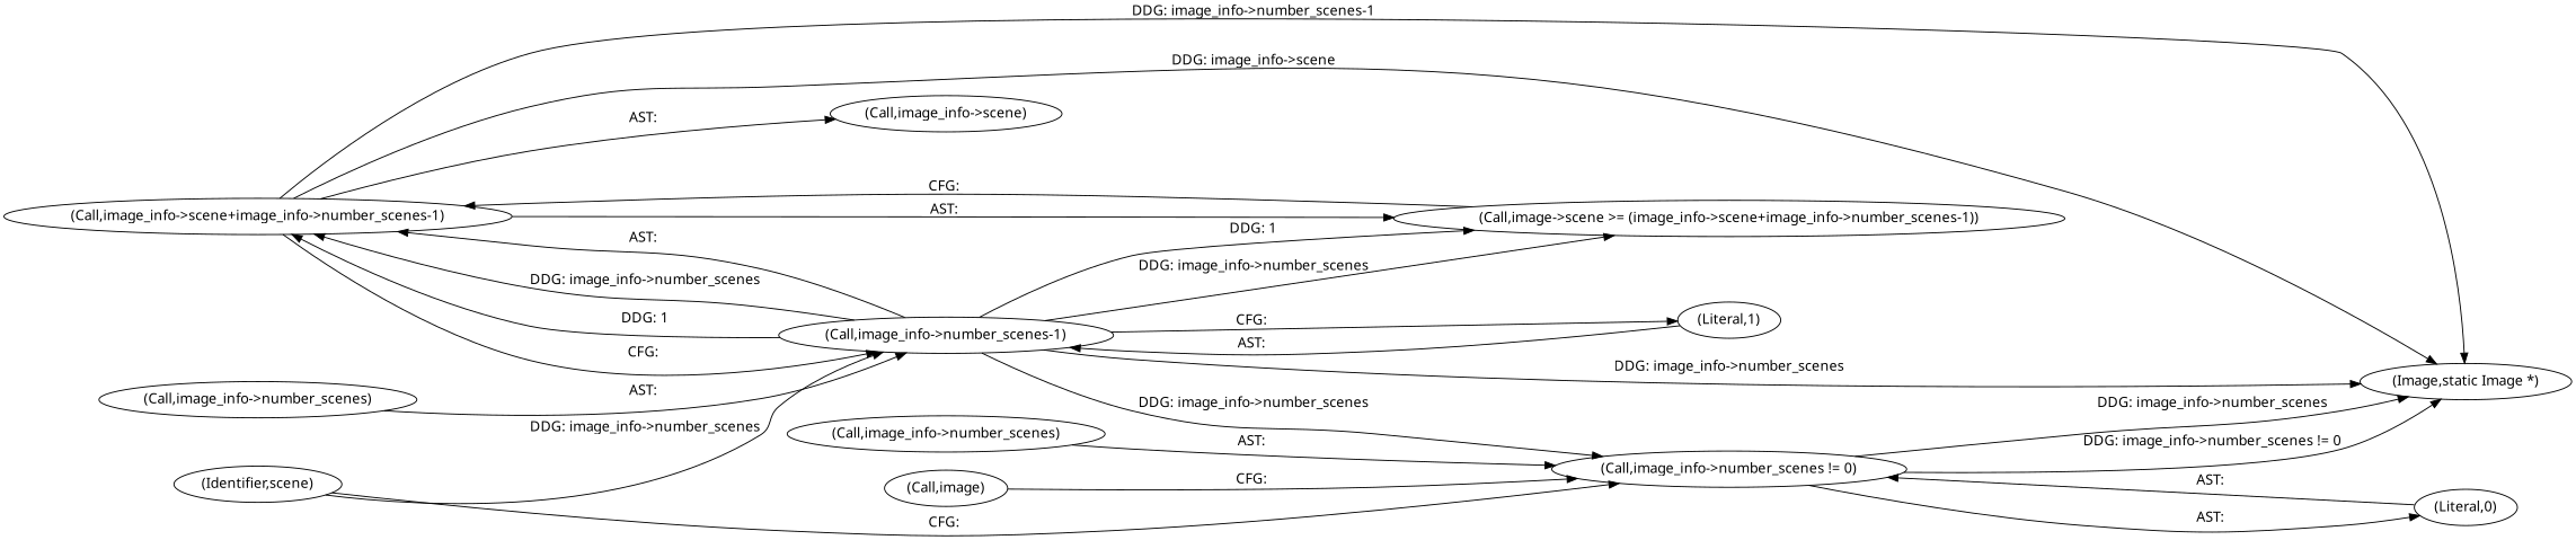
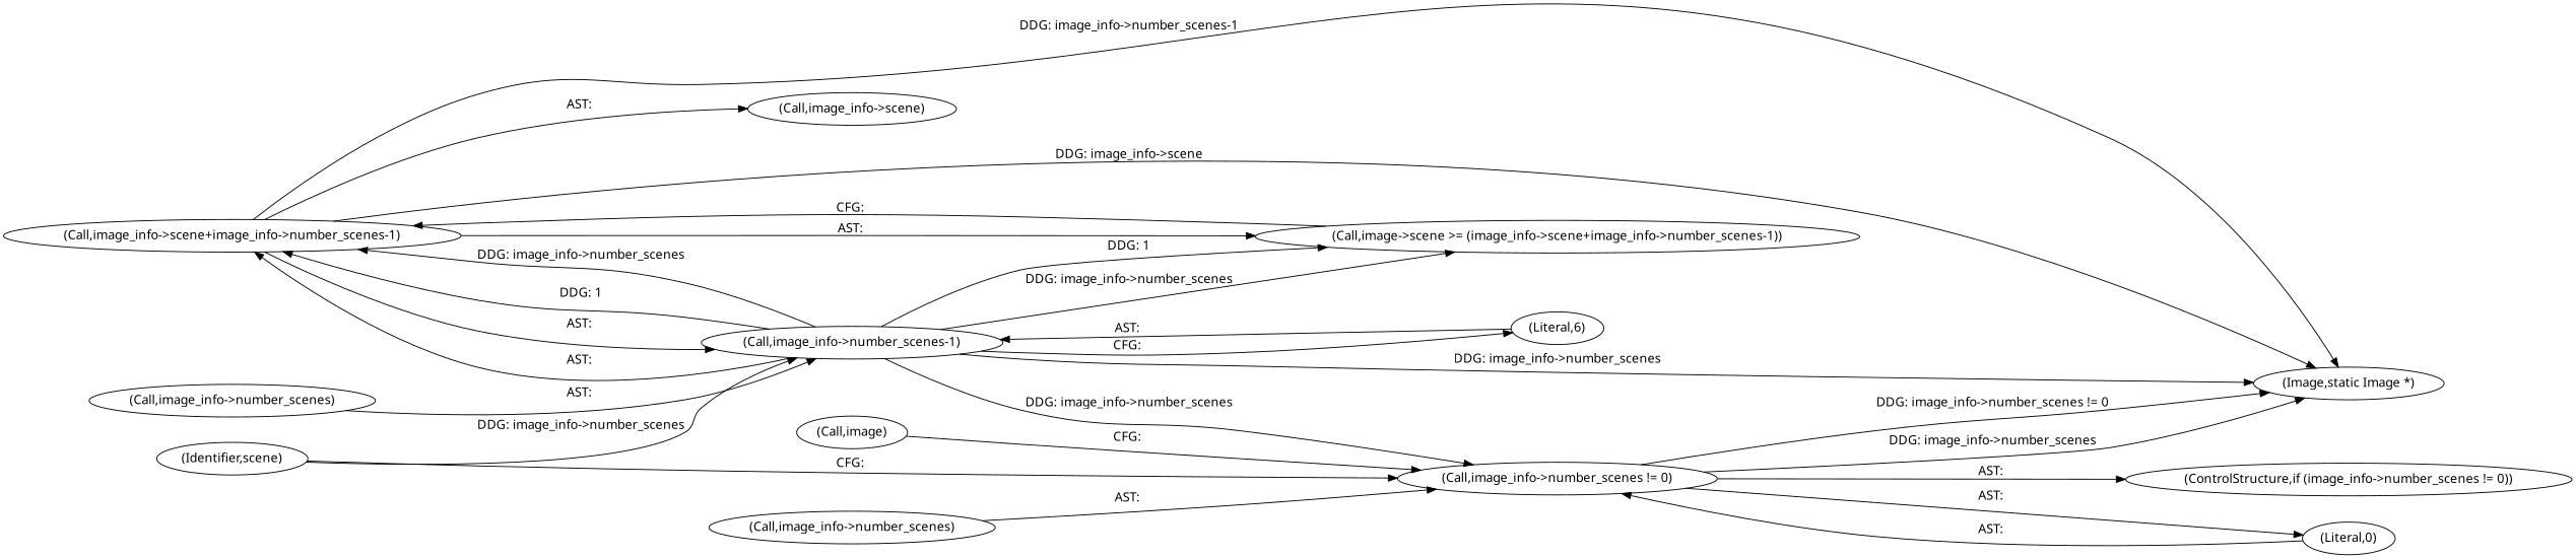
  digraph {
    fontname="Noto Sans"
    rankdir=LR
    node [fontname="Noto Sans"]
    edge [fontname="Noto Sans"]
    n1 [label="(Call,image_info->scene+image_info->number_scenes-1)"]
    n2 [label="(Call,image_info->number_scenes-1)"]
    n3 [label="(Call,image->scene >= (image_info->scene+image_info->number_scenes-1))"]
    n4 [label="(Image,static Image *)"]
    n5 [label="(Call,image_info->scene)"]
    n6 [label="(Call,image_info->number_scenes != 0)"]
-   n7 [label="(Literal,1)"]
+   n7 [label="(Literal,6)"]
    n8 [label="(Literal,0)"]
+   n9 [label="(ControlStructure,if (image_info->number_scenes != 0))"]
    n10 [label="(Call,image_info->number_scenes)"]
    n11 [label="(Call,image_info->number_scenes)"]
    n12 [label="(Call,image)"]
    n13 [label="(Identifier,scene)"]
-   n1 -> n2 [label="CFG: "]
+   n1 -> n2 [label="AST: "]
    n1 -> n3 [label="AST: "]
    n1 -> n4 [label="DDG: image_info->number_scenes-1"]
    n1 -> n4 [label="DDG: image_info->scene"]
    n1 -> n5 [label="AST: "]
    n2 -> n1 [label="AST: "]
    n2 -> n1 [label="DDG: image_info->number_scenes"]
    n2 -> n1 [label="DDG: 1"]
    n2 -> n3 [label="DDG: image_info->number_scenes"]
    n2 -> n3 [label="DDG: 1"]
    n2 -> n4 [label="DDG: image_info->number_scenes"]
    n2 -> n6 [label="DDG: image_info->number_scenes"]
    n2 -> n7 [label="CFG: "]
    n3 -> n1 [label="CFG: "]
    n6 -> n4 [label="DDG: image_info->number_scenes != 0"]
    n6 -> n4 [label="DDG: image_info->number_scenes"]
    n6 -> n8 [label="AST: "]
+   n6 -> n9 [label="AST: "]
    n7 -> n2 [label="AST: "]
    n8 -> n6 [label="AST: "]
    n10 -> n6 [label="AST: "]
    n11 -> n2 [label="AST: "]
    n12 -> n6 [label="CFG: "]
    n13 -> n2 [label="DDG: image_info->number_scenes"]
    n13 -> n6 [label="CFG: "]
  }
